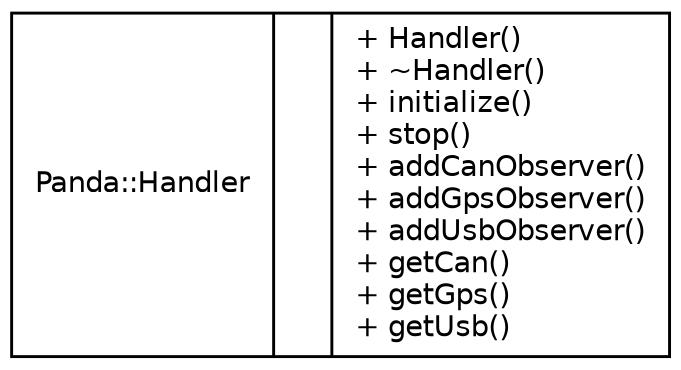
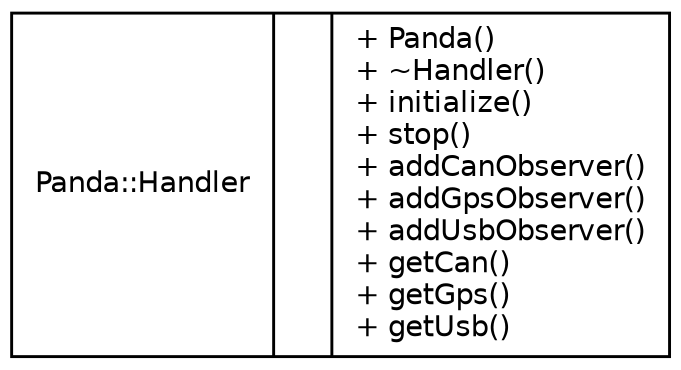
  digraph {
    rankdir=LR
-   n1 [color=black fillcolor=white fontcolor=black fontname=Helvetica fontsize=10 height=0.2 label="{Panda::Handler\n||+ Handler()\l+ ~Handler()\l+ initialize()\l+ stop()\l+ addCanObserver()\l+ addGpsObserver()\l+ addUsbObserver()\l+ getCan()\l+ getGps()\l+ getUsb()\l}" shape=record style=filled width=0.4]
+   n1 [color=black fillcolor=white fontcolor=black fontname=Helvetica fontsize=10 height=0.2 label="{Panda::Handler\n||+ Panda()\l+ ~Handler()\l+ initialize()\l+ stop()\l+ addCanObserver()\l+ addGpsObserver()\l+ addUsbObserver()\l+ getCan()\l+ getGps()\l+ getUsb()\l}" shape=record style=filled width=0.4]
  }
